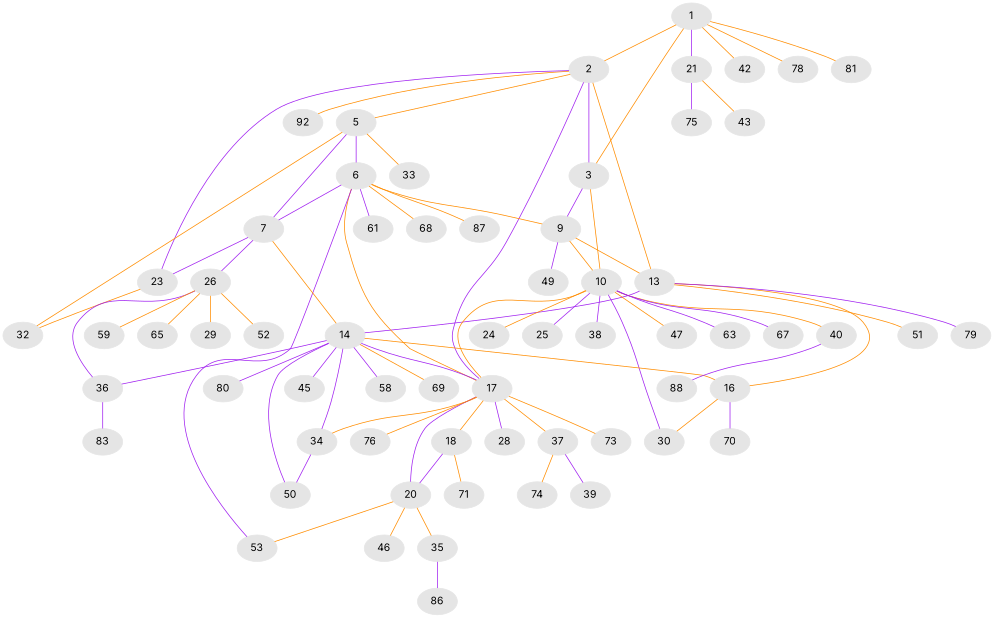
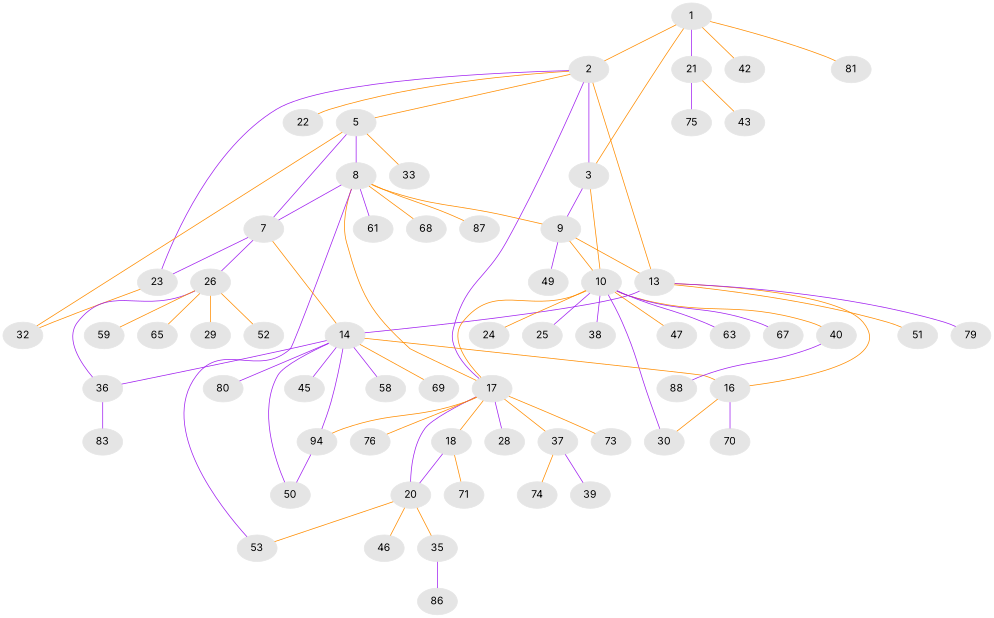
  graph {
    fontname=Inter
    node [color=gray90 fontname=Inter style=filled]
    edge [color=darkorange fontname=Inter]
    1 [super="+89"]
    2 [super="+4"]
    3 [super="+12"]
    21 [super="+54"]
    42
-   78
    81 [super="+90"]
    5 [super="+64"]
    13
    17 [super="+55"]
-   22 [label=92]
+   22
    23 [super="+41"]
    9 [super="+60"]
    10 [super="+11"]
    43
    75
-   6 [super="+8"]
+   6 [super="+8" label=8]
    7 [super="+56"]
    33
    32
    14 [super="+15"]
    16 [super="+31"]
    51 [super="+57"]
    79
-   34
+   34 [label=94]
    18 [super="+19"]
    20 [super="+27"]
    28
    37 [super="+82"]
    73
    76
    49 [super="+72"]
    24 [super="+85"]
    25
    30 [super="+77"]
    38
    40
    47
    63
    67
    53
    61 [super="+62"]
    68
    87
    26 [super="+48"]
    36 [super="+44"]
    45
    50
    58
    69
    80
    29
    52 [super="+66"]
    59
    65
    88
    70
    83
    71 [super="+84"]
    35
    46
    39
    74
    86
    1 -- 2 [weight=2]
    1 -- 3
    1 -- 21 [color=purple]
    1 -- 42
-   1 -- 78
    1 -- 81
    2 -- 3 [color=purple weight=2]
    2 -- 5
    2 -- 13
    2 -- 17 [color=purple]
    2 -- 22
    2 -- 23 [color=purple]
    3 -- 9 [color=purple]
    3 -- 10 [weight=2]
    21 -- 43
    21 -- 75 [color=purple]
    5 -- 6 [color=purple weight=2]
    5 -- 7 [color=purple]
    5 -- 33
    5 -- 32
    13 -- 14 [color=purple weight=2]
    13 -- 16
    13 -- 51
    13 -- 79 [color=purple]
    17 -- 34
    17 -- 18 [weight=2]
    17 -- 20 [color=purple]
    17 -- 28 [color=purple]
    17 -- 37
    17 -- 73
    17 -- 76
    23 -- 32
    9 -- 13
    9 -- 10 [weight=2]
    9 -- 49 [color=purple]
    10 -- 17
    10 -- 24
    10 -- 25 [color=purple]
    10 -- 30 [color=purple weight=2]
    10 -- 38 [color=purple]
    10 -- 40
    10 -- 47
    10 -- 63 [color=purple]
    10 -- 67 [color=purple]
    6 -- 17
    6 -- 9
    6 -- 7 [color=purple weight=2]
    6 -- 53 [color=purple]
    6 -- 61 [color=purple]
    6 -- 68
    6 -- 87
    7 -- 23 [color=purple]
    7 -- 14
    7 -- 26 [color=purple]
-   14 -- 17 [color=purple]
    14 -- 16 [weight=2]
    14 -- 34 [color=purple]
    14 -- 36 [color=purple]
    14 -- 45 [color=purple]
    14 -- 50 [color=purple]
    14 -- 58 [color=purple]
    14 -- 69
    14 -- 80 [color=purple]
    16 -- 30
    16 -- 70 [color=purple]
    34 -- 50 [color=purple]
    18 -- 20 [color=purple weight=2]
    18 -- 71
    20 -- 53
    20 -- 35
    20 -- 46
    37 -- 39 [color=purple]
    37 -- 74
    40 -- 88 [color=purple]
    26 -- 36 [color=purple]
    26 -- 29
    26 -- 52
    26 -- 59
    26 -- 65
    36 -- 83 [color=purple]
    35 -- 86 [color=purple]
  }
